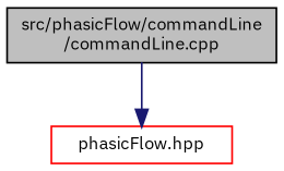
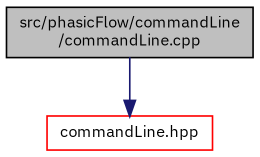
  digraph {
    fontname="IBM Plex Sans"
    node [fontname="IBM Plex Sans" fontsize=10 shape=record style=filled]
    n1 [color=black fillcolor=grey75 fontcolor=black height=0.2 label="src/phasicFlow/commandLine\l/commandLine.cpp" width=0.4]
-   n2 [color=red fillcolor=white height=0.2 label="phasicFlow.hpp" width=0.4]
+   n2 [color=red fillcolor=white height=0.2 label="commandLine.hpp" width=0.4]
    n1 -> n2 [color=midnightblue fontname="IBM Plex Sans" fontsize=10 labelfontname=Helvetica labelfontsize=10 style=solid]
  }
